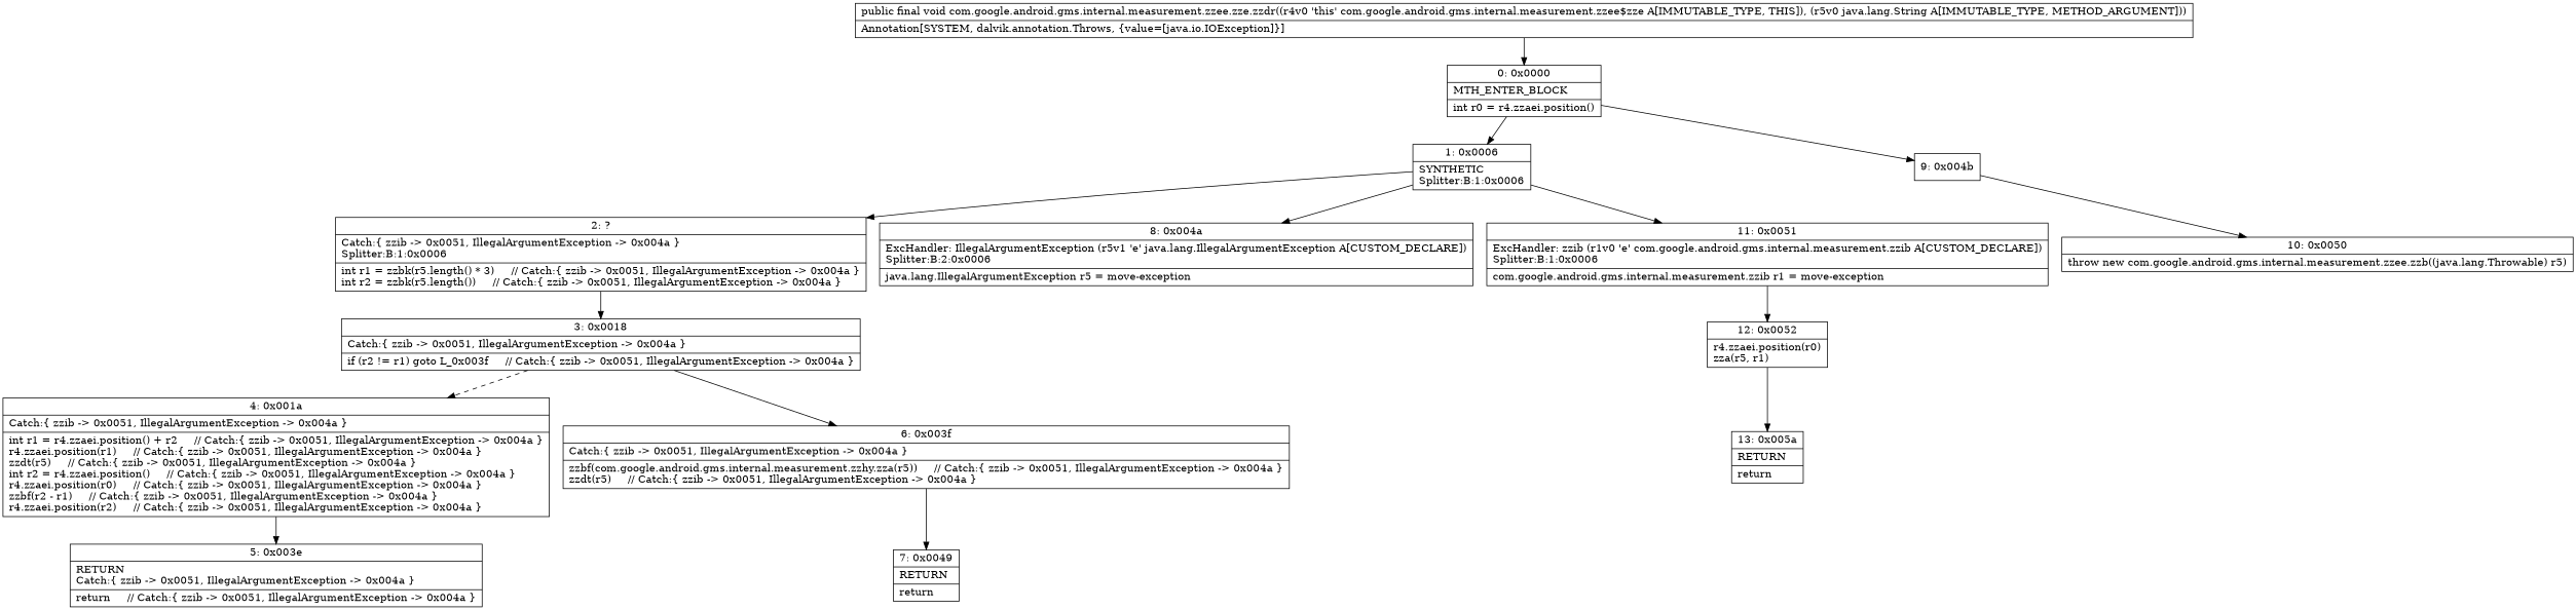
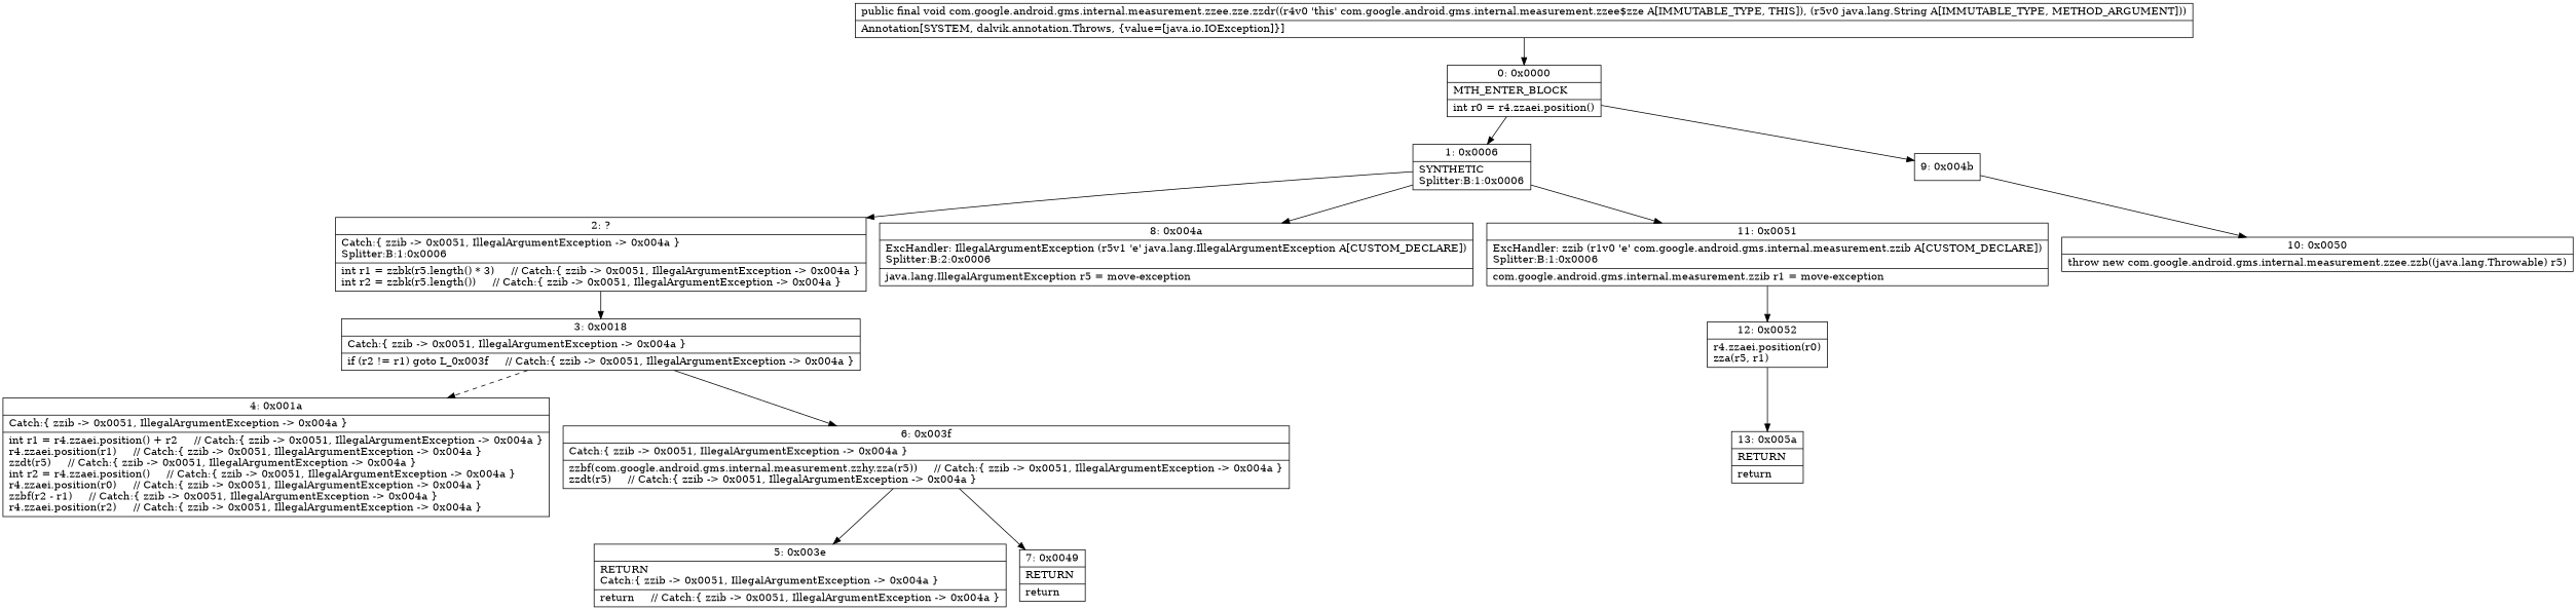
  digraph {
    node [shape=record]
    n1 [label="{0\:\ 0x0000|MTH_ENTER_BLOCK\l|int r0 = r4.zzaei.position()\l}"]
    n2 [label="{1\:\ 0x0006|SYNTHETIC\lSplitter:B:1:0x0006\l}"]
    n3 [label="{9\:\ 0x004b}"]
    n4 [label="{2\:\ ?|Catch:\{ zzib \-\> 0x0051, IllegalArgumentException \-\> 0x004a \}\lSplitter:B:1:0x0006\l|int r1 = zzbk(r5.length() * 3)     \/\/ Catch:\{ zzib \-\> 0x0051, IllegalArgumentException \-\> 0x004a \}\lint r2 = zzbk(r5.length())     \/\/ Catch:\{ zzib \-\> 0x0051, IllegalArgumentException \-\> 0x004a \}\l}"]
    n5 [label="{8\:\ 0x004a|ExcHandler: IllegalArgumentException (r5v1 'e' java.lang.IllegalArgumentException A[CUSTOM_DECLARE])\lSplitter:B:2:0x0006\l|java.lang.IllegalArgumentException r5 = move\-exception\l}"]
    n6 [label="{11\:\ 0x0051|ExcHandler: zzib (r1v0 'e' com.google.android.gms.internal.measurement.zzib A[CUSTOM_DECLARE])\lSplitter:B:1:0x0006\l|com.google.android.gms.internal.measurement.zzib r1 = move\-exception\l}"]
    n7 [label="{3\:\ 0x0018|Catch:\{ zzib \-\> 0x0051, IllegalArgumentException \-\> 0x004a \}\l|if (r2 != r1) goto L_0x003f     \/\/ Catch:\{ zzib \-\> 0x0051, IllegalArgumentException \-\> 0x004a \}\l}"]
    n8 [label="{12\:\ 0x0052|r4.zzaei.position(r0)\lzza(r5, r1)\l}"]
    n9 [label="{4\:\ 0x001a|Catch:\{ zzib \-\> 0x0051, IllegalArgumentException \-\> 0x004a \}\l|int r1 = r4.zzaei.position() + r2     \/\/ Catch:\{ zzib \-\> 0x0051, IllegalArgumentException \-\> 0x004a \}\lr4.zzaei.position(r1)     \/\/ Catch:\{ zzib \-\> 0x0051, IllegalArgumentException \-\> 0x004a \}\lzzdt(r5)     \/\/ Catch:\{ zzib \-\> 0x0051, IllegalArgumentException \-\> 0x004a \}\lint r2 = r4.zzaei.position()     \/\/ Catch:\{ zzib \-\> 0x0051, IllegalArgumentException \-\> 0x004a \}\lr4.zzaei.position(r0)     \/\/ Catch:\{ zzib \-\> 0x0051, IllegalArgumentException \-\> 0x004a \}\lzzbf(r2 \- r1)     \/\/ Catch:\{ zzib \-\> 0x0051, IllegalArgumentException \-\> 0x004a \}\lr4.zzaei.position(r2)     \/\/ Catch:\{ zzib \-\> 0x0051, IllegalArgumentException \-\> 0x004a \}\l}"]
    n10 [label="{6\:\ 0x003f|Catch:\{ zzib \-\> 0x0051, IllegalArgumentException \-\> 0x004a \}\l|zzbf(com.google.android.gms.internal.measurement.zzhy.zza(r5))     \/\/ Catch:\{ zzib \-\> 0x0051, IllegalArgumentException \-\> 0x004a \}\lzzdt(r5)     \/\/ Catch:\{ zzib \-\> 0x0051, IllegalArgumentException \-\> 0x004a \}\l}"]
    n11 [label="{5\:\ 0x003e|RETURN\lCatch:\{ zzib \-\> 0x0051, IllegalArgumentException \-\> 0x004a \}\l|return     \/\/ Catch:\{ zzib \-\> 0x0051, IllegalArgumentException \-\> 0x004a \}\l}"]
    n12 [label="{7\:\ 0x0049|RETURN\l|return\l}"]
    n13 [label="{10\:\ 0x0050|throw new com.google.android.gms.internal.measurement.zzee.zzb((java.lang.Throwable) r5)\l}"]
    n14 [label="{13\:\ 0x005a|RETURN\l|return\l}"]
    n15 [label="{public final void com.google.android.gms.internal.measurement.zzee.zze.zzdr((r4v0 'this' com.google.android.gms.internal.measurement.zzee$zze A[IMMUTABLE_TYPE, THIS]), (r5v0 java.lang.String A[IMMUTABLE_TYPE, METHOD_ARGUMENT]))  | Annotation[SYSTEM, dalvik.annotation.Throws, \{value=[java.io.IOException]\}]\l}"]
    n1 -> n2
    n1 -> n3
    n2 -> n4
    n2 -> n5
    n2 -> n6
    n3 -> n13
    n4 -> n7
    n6 -> n8
    n7 -> n9 [style=dashed]
    n7 -> n10
    n8 -> n14
-   n9 -> n11
+   n10 -> n11
    n10 -> n12
    n15 -> n1
  }
